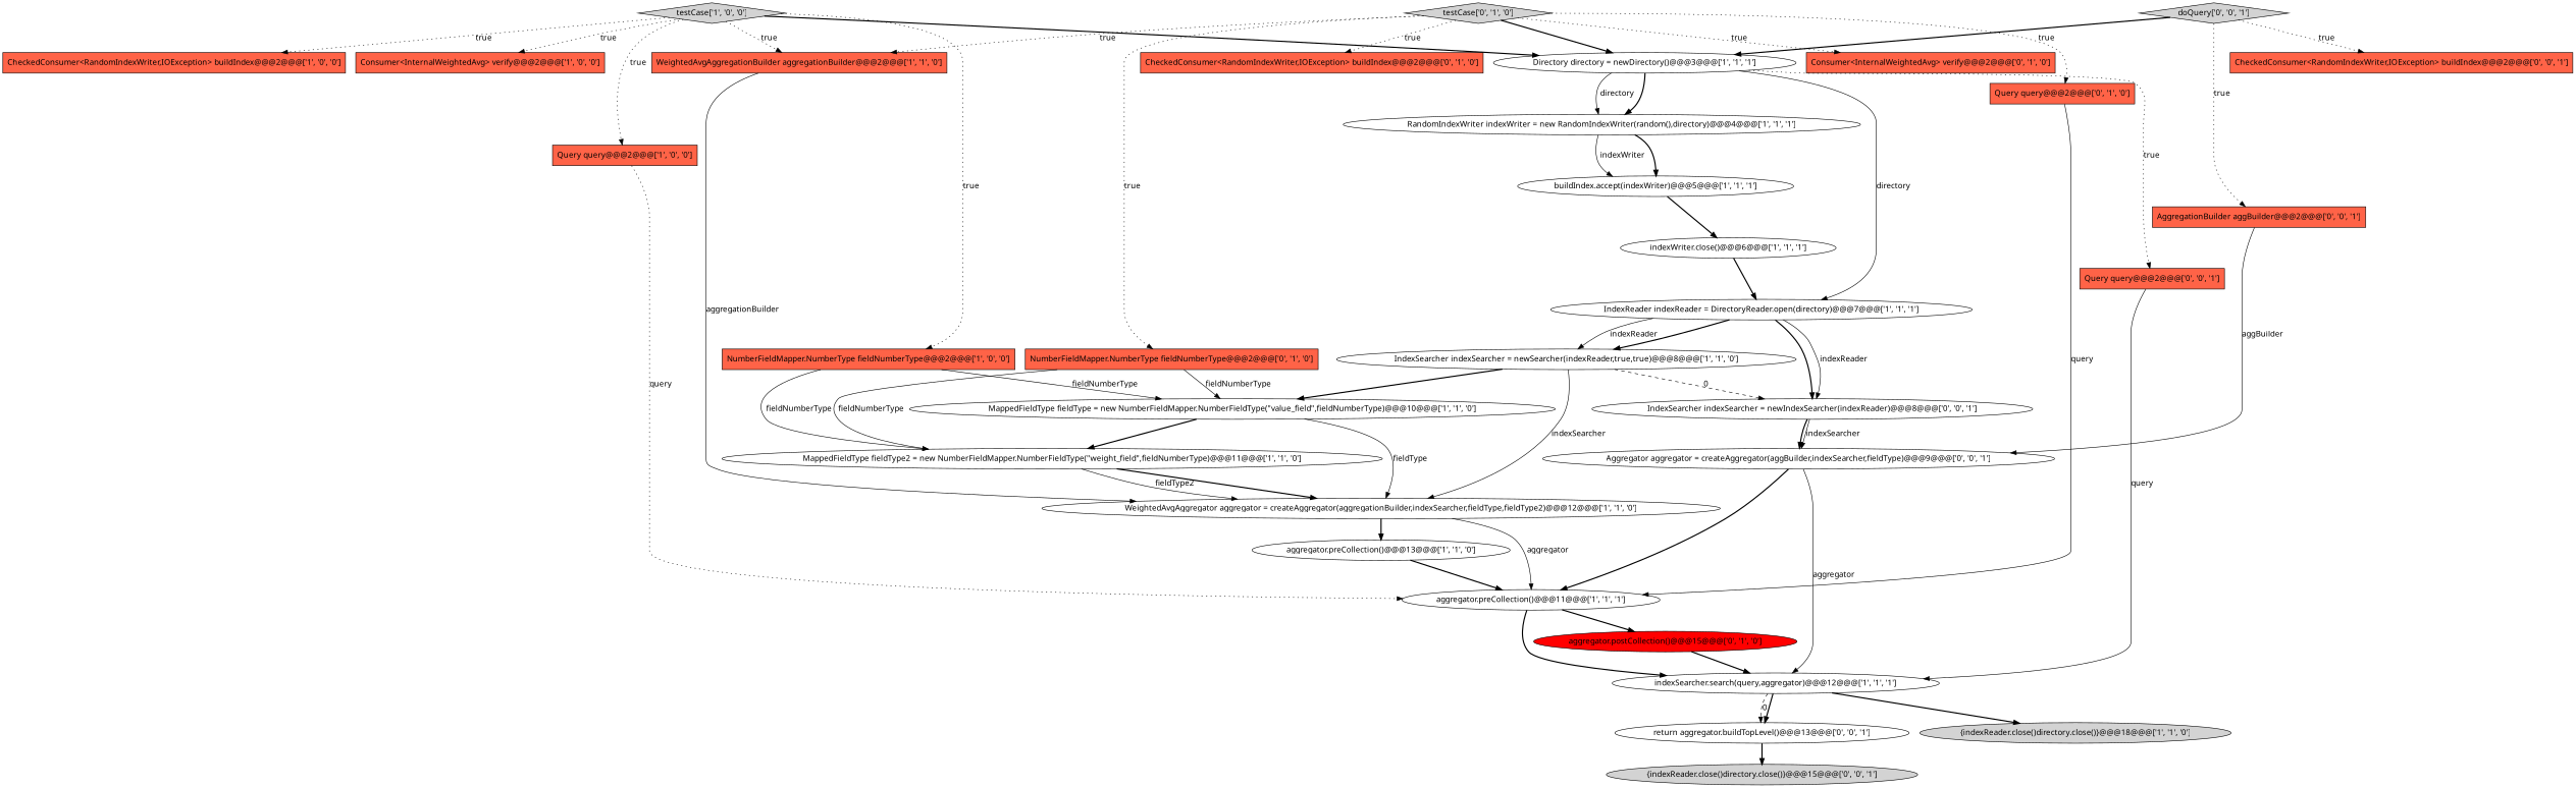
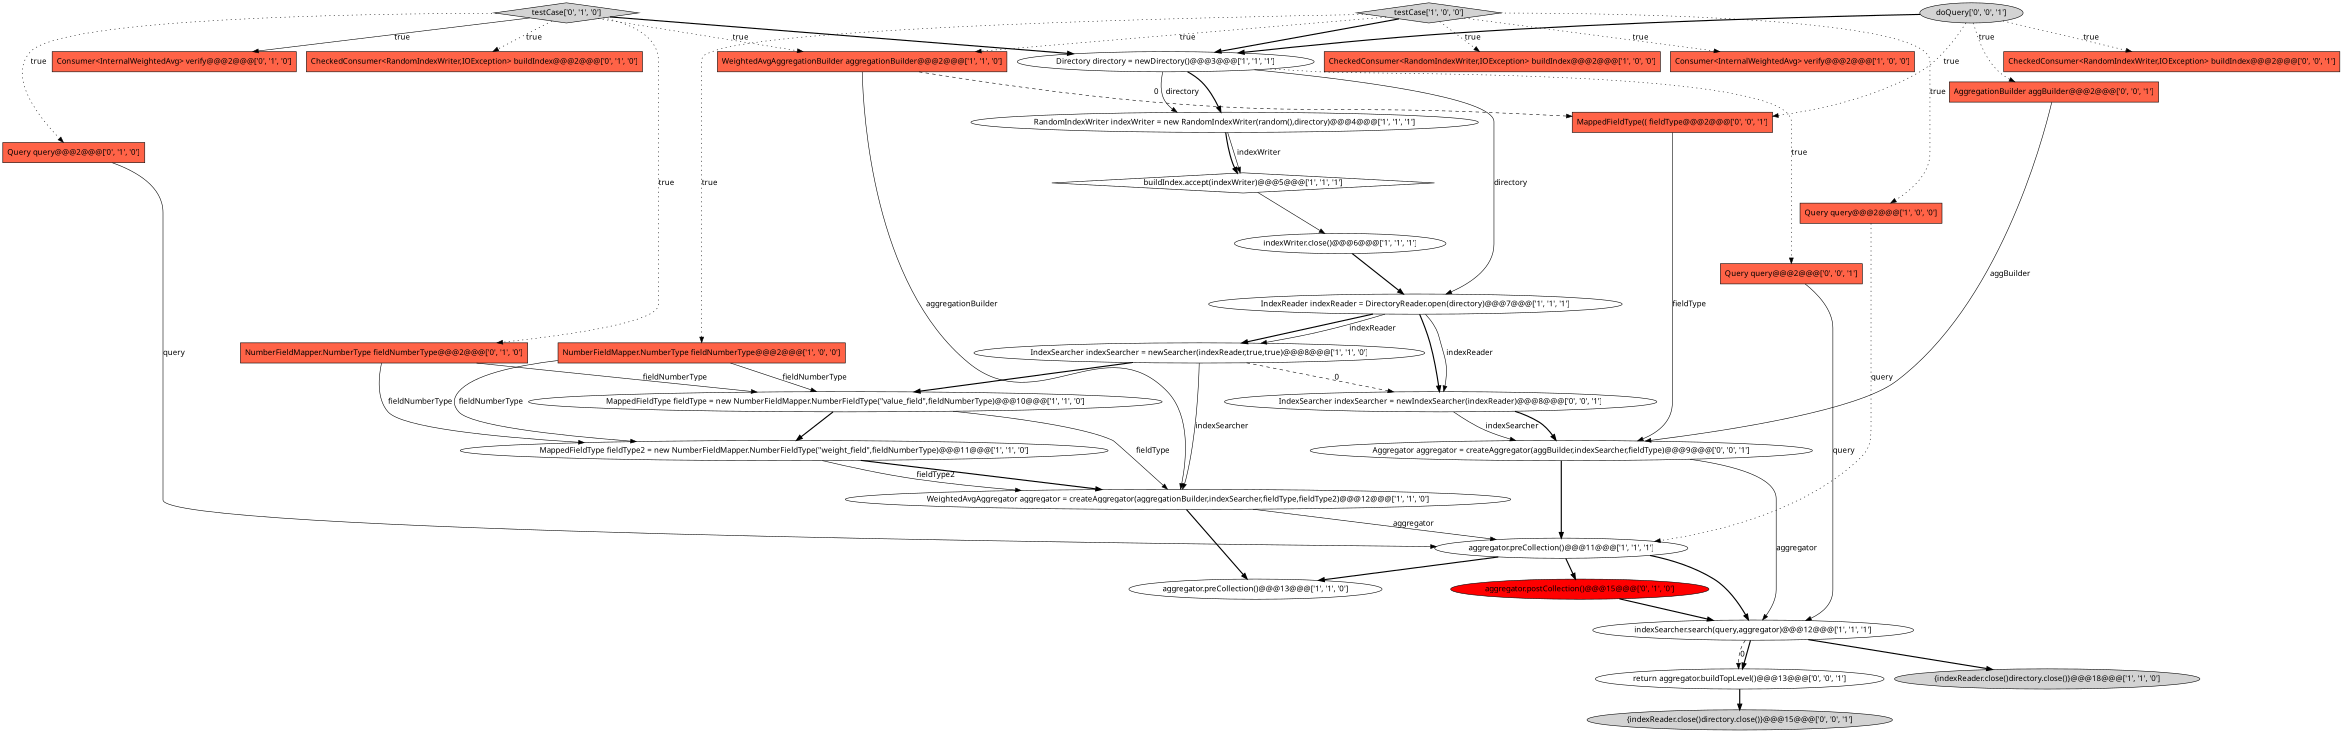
  digraph {
    fontname="Noto Sans"
    node [fillcolor=white fontname="Noto Sans" shape=ellipse style=filled]
    edge [fontname="Noto Sans" style=bold]
    n1 [fillcolor=tomato label="CheckedConsumer<RandomIndexWriter,IOException> buildIndex@@@2@@@['1', '0', '0']" shape=box]
    n2 [fillcolor=lightgray label="testCase['0', '1', '0']" shape=diamond]
    n3 [label="Directory directory = newDirectory()@@@3@@@['1', '1', '1']"]
    n4 [fillcolor=tomato label="NumberFieldMapper.NumberType fieldNumberType@@@2@@@['0', '1', '0']" shape=box]
    n5 [fillcolor=tomato label="Consumer<InternalWeightedAvg> verify@@@2@@@['0', '1', '0']" shape=box]
    n6 [fillcolor=tomato label="WeightedAvgAggregationBuilder aggregationBuilder@@@2@@@['1', '1', '0']" shape=box]
    n7 [fillcolor=tomato label="CheckedConsumer<RandomIndexWriter,IOException> buildIndex@@@2@@@['0', '1', '0']" shape=box]
    n8 [fillcolor=tomato label="Query query@@@2@@@['0', '1', '0']" shape=box]
    n9 [label="RandomIndexWriter indexWriter = new RandomIndexWriter(random(),directory)@@@4@@@['1', '1', '1']"]
    n10 [label="IndexReader indexReader = DirectoryReader.open(directory)@@@7@@@['1', '1', '1']"]
    n11 [fillcolor=tomato label="Query query@@@2@@@['0', '0', '1']" shape=box]
    n12 [label="MappedFieldType fieldType2 = new NumberFieldMapper.NumberFieldType(\"weight_field\",fieldNumberType)@@@11@@@['1', '1', '0']"]
    n13 [label="MappedFieldType fieldType = new NumberFieldMapper.NumberFieldType(\"value_field\",fieldNumberType)@@@10@@@['1', '1', '0']"]
    n14 [label="WeightedAvgAggregator aggregator = createAggregator(aggregationBuilder,indexSearcher,fieldType,fieldType2)@@@12@@@['1', '1', '0']"]
+   n15 [fillcolor=tomato label="MappedFieldType(( fieldType@@@2@@@['0', '0', '1']" shape=box]
    n16 [label="aggregator.preCollection()@@@11@@@['1', '1', '1']"]
    n17 [label="indexSearcher.search(query,aggregator)@@@12@@@['1', '1', '1']"]
    n18 [label="return aggregator.buildTopLevel()@@@13@@@['0', '0', '1']"]
    n19 [fillcolor=lightgray label="{indexReader.close()directory.close()}@@@18@@@['1', '1', '0']"]
    n20 [fillcolor=lightgray label="{indexReader.close()directory.close()}@@@15@@@['0', '0', '1']"]
    n21 [label="IndexSearcher indexSearcher = newIndexSearcher(indexReader)@@@8@@@['0', '0', '1']"]
    n22 [label="Aggregator aggregator = createAggregator(aggBuilder,indexSearcher,fieldType)@@@9@@@['0', '0', '1']"]
-   n23 [label="buildIndex.accept(indexWriter)@@@5@@@['1', '1', '1']"]
+   n23 [label="buildIndex.accept(indexWriter)@@@5@@@['1', '1', '1']" shape=diamond]
    n24 [label="IndexSearcher indexSearcher = newSearcher(indexReader,true,true)@@@8@@@['1', '1', '0']"]
    n25 [label="aggregator.preCollection()@@@13@@@['1', '1', '0']"]
    n26 [label="indexWriter.close()@@@6@@@['1', '1', '1']"]
    n27 [fillcolor=red label="aggregator.postCollection()@@@15@@@['0', '1', '0']"]
    n28 [fillcolor=lightgray label="testCase['1', '0', '0']" shape=diamond]
    n29 [fillcolor=tomato label="Query query@@@2@@@['1', '0', '0']" shape=box]
    n30 [fillcolor=tomato label="Consumer<InternalWeightedAvg> verify@@@2@@@['1', '0', '0']" shape=box]
    n31 [fillcolor=tomato label="NumberFieldMapper.NumberType fieldNumberType@@@2@@@['1', '0', '0']" shape=box]
-   n32 [fillcolor=lightgray label="doQuery['0', '0', '1']" shape=diamond]
+   n32 [fillcolor=lightgray label="doQuery['0', '0', '1']"]
    n33 [fillcolor=tomato label="CheckedConsumer<RandomIndexWriter,IOException> buildIndex@@@2@@@['0', '0', '1']" shape=box]
    n34 [fillcolor=tomato label="AggregationBuilder aggBuilder@@@2@@@['0', '0', '1']" shape=box]
    n2 -> n3
    n2 -> n4 [label=true style=dotted]
-   n2 -> n5 [label=true style=dotted]
+   n2 -> n5 [label=true style=solid]
    n2 -> n6 [label=true style=dotted]
    n2 -> n7 [label=true style=dotted]
    n2 -> n8 [label=true style=dotted]
    n3 -> n9
    n3 -> n9 [label=directory style=solid]
    n3 -> n10 [label=directory style=solid]
    n3 -> n11 [label=true style=dotted]
    n4 -> n12 [label=fieldNumberType style=solid]
    n4 -> n13 [label=fieldNumberType style=solid]
    n6 -> n14 [label=aggregationBuilder style=solid]
+   n6 -> n15 [label=0 style=dashed]
    n8 -> n16 [label=query style=solid]
    n9 -> n23
    n9 -> n23 [label=indexWriter style=solid]
    n10 -> n21
    n10 -> n21 [label=indexReader style=solid]
    n10 -> n24
    n10 -> n24 [label=indexReader style=solid]
    n11 -> n17 [label=query style=solid]
    n12 -> n14
    n12 -> n14 [label=fieldType2 style=solid]
    n13 -> n12
    n13 -> n14 [label=fieldType style=solid]
    n14 -> n16 [label=aggregator style=solid]
    n14 -> n25
+   n15 -> n22 [label=fieldType style=solid]
    n16 -> n17
    n16 -> n27
    n17 -> n18
    n17 -> n18 [label=0 style=dashed]
    n17 -> n19
    n18 -> n20
    n21 -> n22 [label=indexSearcher style=solid]
    n21 -> n22
    n22 -> n16
    n22 -> n17 [label=aggregator style=solid]
-   n23 -> n26
+   n23 -> n26 [style=solid]
    n24 -> n13
    n24 -> n14 [label=indexSearcher style=solid]
    n24 -> n21 [label=0 style=dashed]
-   n25 -> n16
+   n16 -> n25
    n26 -> n10
    n27 -> n17
    n28 -> n1 [label=true style=dotted]
    n28 -> n3
    n28 -> n6 [label=true style=dotted]
    n28 -> n29 [label=true style=dotted]
    n28 -> n30 [label=true style=dotted]
    n28 -> n31 [label=true style=dotted]
    n29 -> n16 [label=query style=dotted]
    n31 -> n12 [label=fieldNumberType style=solid]
    n31 -> n13 [label=fieldNumberType style=solid]
    n32 -> n3
+   n32 -> n15 [label=true style=dotted]
    n32 -> n33 [label=true style=dotted]
    n32 -> n34 [label=true style=dotted]
    n34 -> n22 [label=aggBuilder style=solid]
  }
